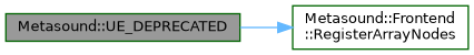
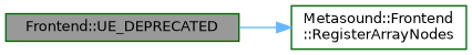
  digraph {
    rankdir=LR
    node [color=darkgreen fontname=Helvetica fontsize=10 shape=box style=filled]
-   n1 [fillcolor=grey60 fontcolor=black height=0.2 label="Metasound::UE_DEPRECATED" width=0.4]
+   n1 [fillcolor=grey60 fontcolor=black height=0.2 label="Frontend::UE_DEPRECATED" width=0.4]
    n2 [fillcolor=white height=0.2 label="Metasound::Frontend\l::RegisterArrayNodes" width=0.4]
    n1 -> n2 [color=steelblue1 fontname=Helvetica fontsize=10 labelfontname=Helvetica labelfontsize=10 style=solid]
  }
